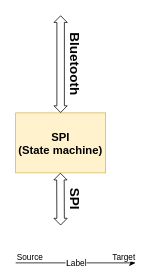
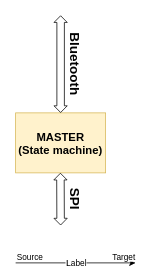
  <mxCell id="0" />
  <mxCell id="1" parent="0" />
- <mxCell id="2" value="SPI&#10;(State machine)" style="rounded=0;fillColor=#fff2cc;strokeColor=#d6b656;fontStyle=1;fontSize=15;" parent="1" vertex="1"><mxGeometry x="20" y="150" width="120" height="80" as="geometry" /></mxCell>
+ <mxCell id="2" value="MASTER&#10;(State machine)" style="rounded=0;fillColor=#fff2cc;strokeColor=#d6b656;fontStyle=1;fontSize=15;" parent="1" vertex="1"><mxGeometry x="20" y="150" width="120" height="80" as="geometry" /></mxCell>
  <mxCell id="3" value="Bluetooth" style="text;align=center;verticalAlign=middle;resizable=0;points=[];autosize=1;fontSize=18;fontStyle=1;rotation=90;" parent="1" vertex="1"><mxGeometry x="50" y="70" width="100" height="30" as="geometry" /></mxCell>
  <mxCell id="4" value="" style="shape=flexArrow;endArrow=classic;startArrow=classic;html=1;fontSize=45;startWidth=6.698;startSize=2.644;endWidth=6.698;endSize=2.644;exitX=0.5;exitY=0;exitDx=0;exitDy=0;" parent="1" source="2" edge="1"><mxGeometry width="50" height="50" relative="1" as="geometry"><mxPoint x="-20" y="170" as="sourcePoint" /><mxPoint x="80" y="20" as="targetPoint" /><Array as="points" /></mxGeometry></mxCell>
  <mxCell id="5" value="" style="shape=flexArrow;endArrow=classic;startArrow=classic;html=1;fontSize=45;startWidth=6.698;startSize=2.644;endWidth=6.698;endSize=2.644;" parent="1" edge="1"><mxGeometry width="50" height="50" relative="1" as="geometry"><mxPoint x="80" y="300" as="sourcePoint" /><mxPoint x="79.71" y="229.999" as="targetPoint" /><Array as="points" /></mxGeometry></mxCell>
  <mxCell id="6" value="SPI" style="text;align=center;verticalAlign=middle;resizable=0;points=[];autosize=1;fontSize=18;fontStyle=1;rotation=90;" parent="1" vertex="1"><mxGeometry x="80" y="250" width="40" height="30" as="geometry" /></mxCell>
  <mxCell id="7" value="Label" style="endArrow=classic;html=1;" edge="1" parent="1"><mxGeometry relative="1" as="geometry"><mxPoint x="20" y="350" as="sourcePoint" /><mxPoint x="180" y="350" as="targetPoint" /></mxGeometry></mxCell>
  <mxCell id="8" value="Label" style="edgeLabel;resizable=0;html=1;align=center;verticalAlign=middle;" connectable="0" vertex="1" parent="7"><mxGeometry relative="1" as="geometry" /></mxCell>
  <mxCell id="9" value="Source" style="edgeLabel;resizable=0;html=1;align=left;verticalAlign=bottom;" connectable="0" vertex="1" parent="7"><mxGeometry x="-1" relative="1" as="geometry" /></mxCell>
  <mxCell id="10" value="Target" style="edgeLabel;resizable=0;html=1;align=right;verticalAlign=bottom;" connectable="0" vertex="1" parent="7"><mxGeometry x="1" relative="1" as="geometry" /></mxCell>
